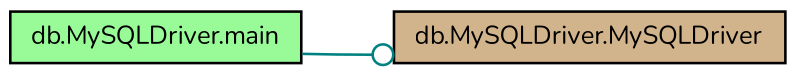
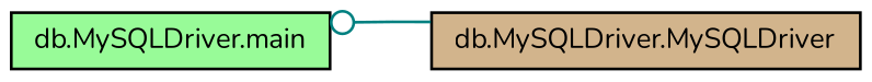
  digraph {
    rankdir=LR
    fontname=Nunito
    node [color=black fontname=Nunito fontsize=10 shape=record style=filled]
    n1 [fillcolor=palegreen fontcolor=black height=0.2 label="db.MySQLDriver.main" width=0.4]
    n2 [height=0.2 label="db.MySQLDriver.MySQLDriver" width=0.4 fillcolor=tan]
-   n1 -> n2 [color=teal fontname=Nunito fontsize=10 labelfontname=FreeSans labelfontsize=10 style=solid arrowhead=odot]
+   n2 -> n1 [color=teal fontname=Nunito fontsize=10 labelfontname=FreeSans labelfontsize=10 style=solid arrowhead=odot]
  }
